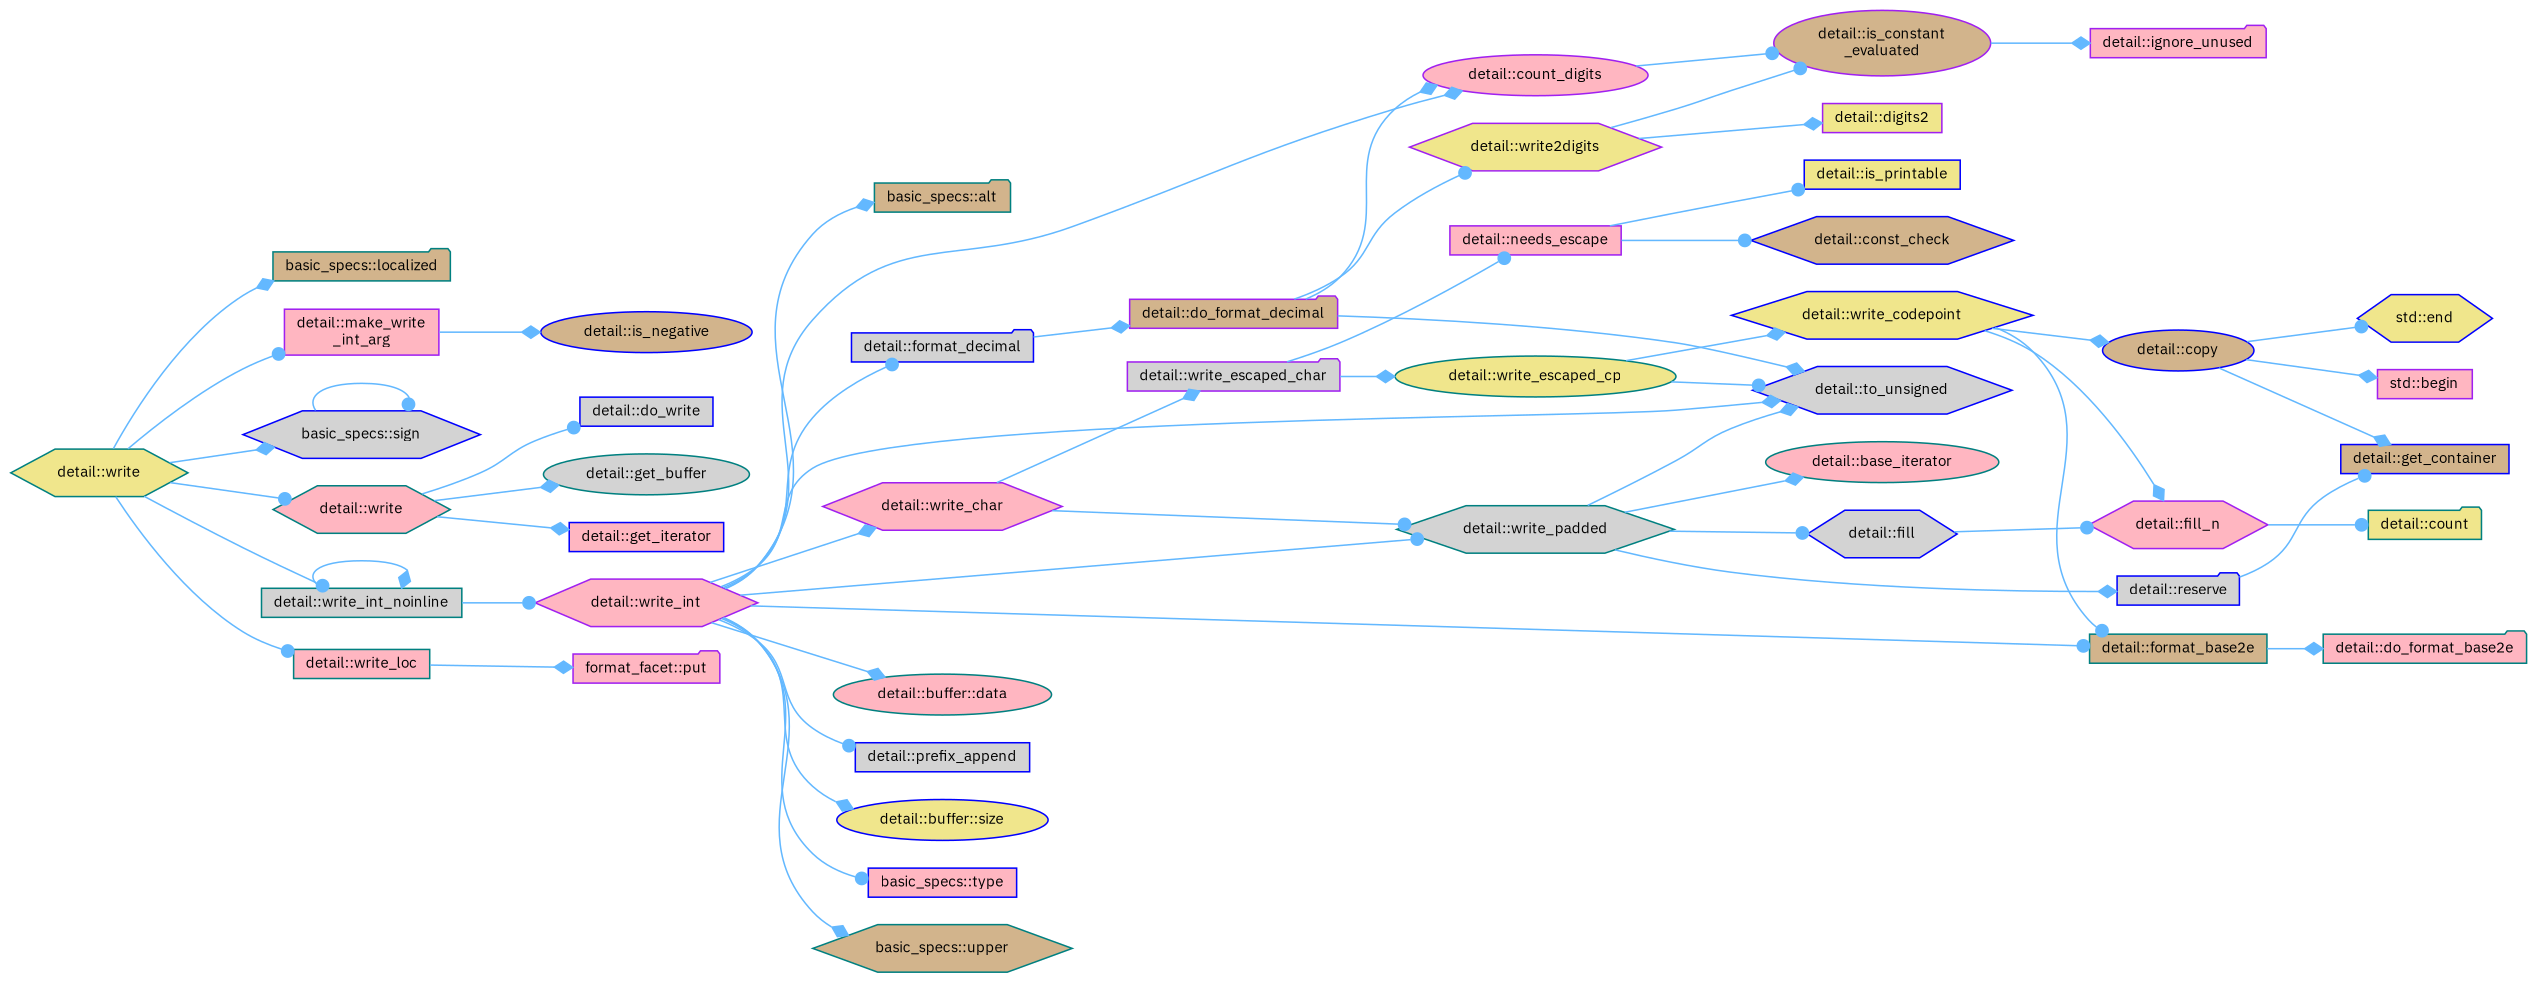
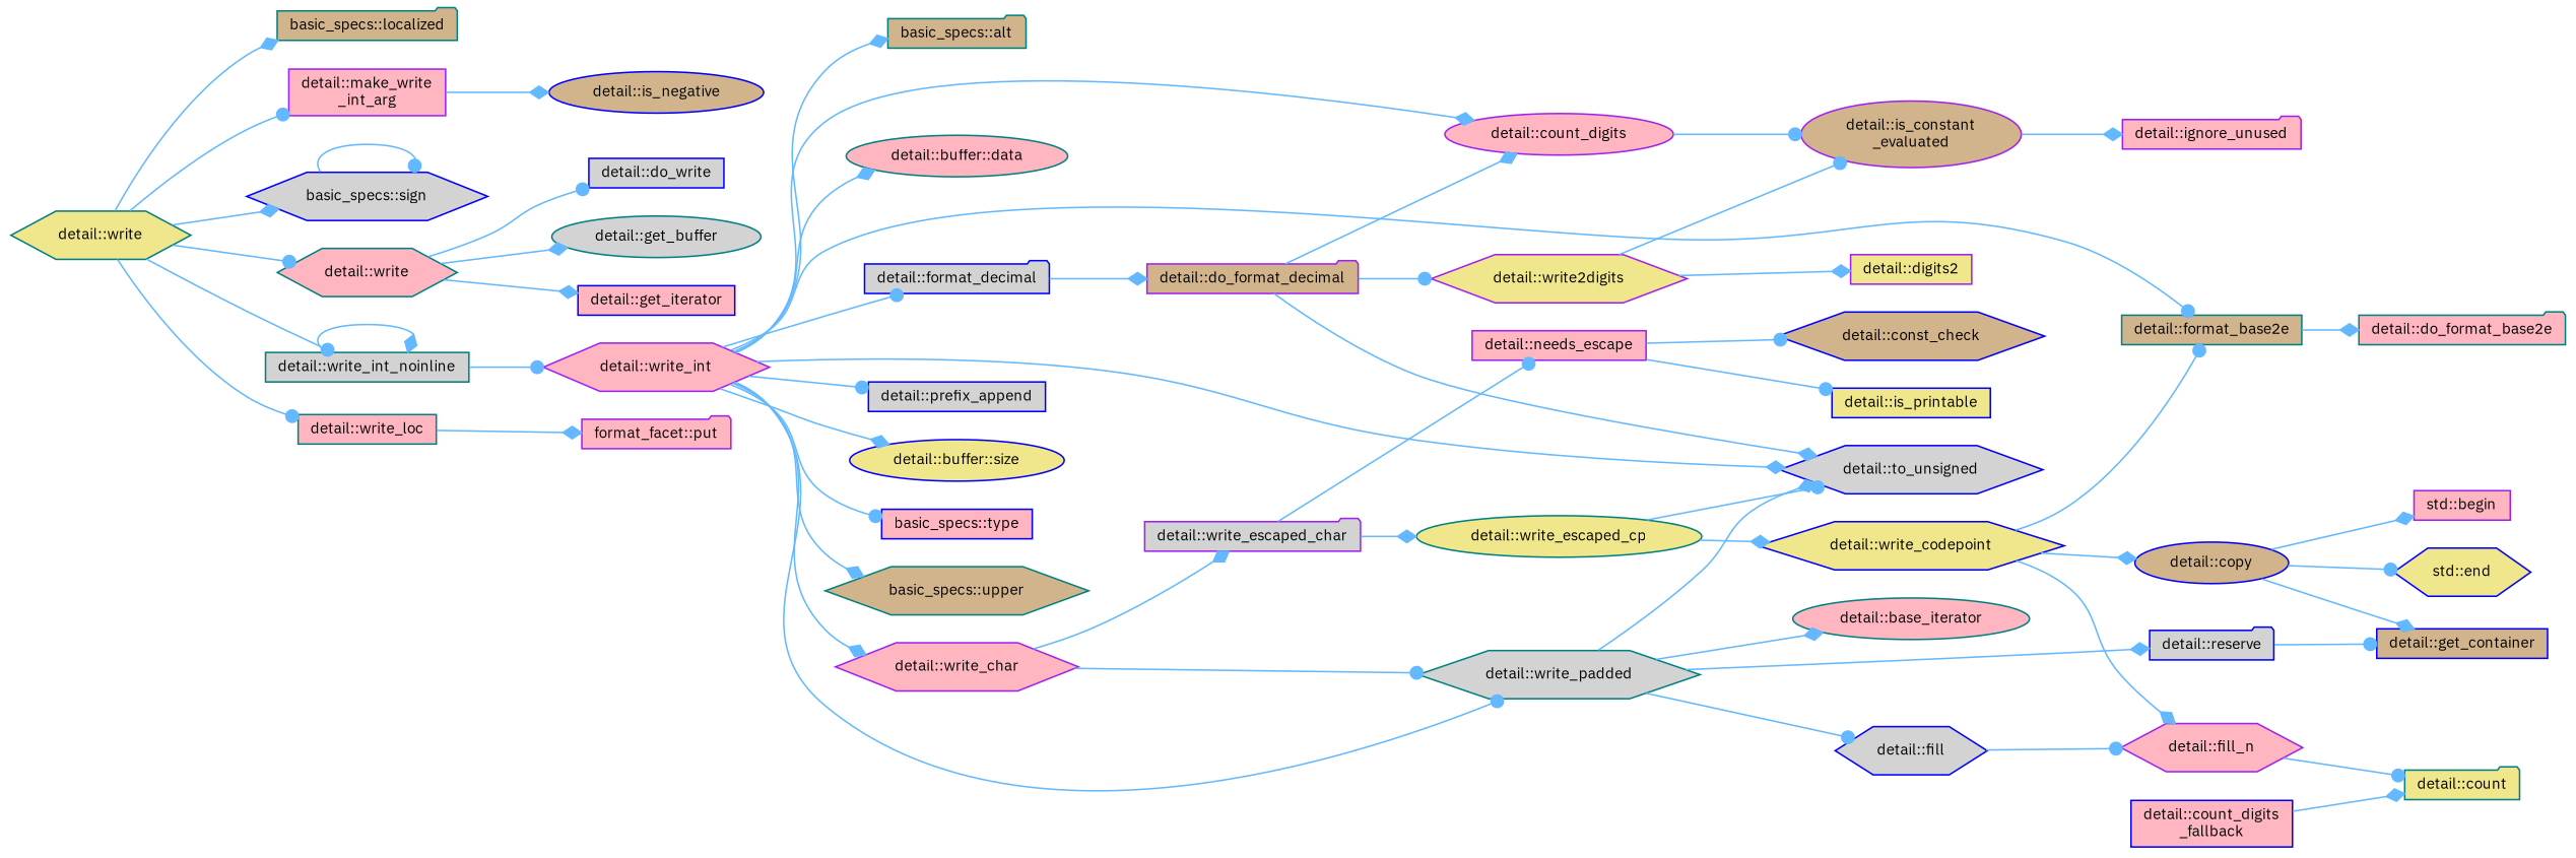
  digraph {
    fontname="IBM Plex Sans"
    rankdir=LR
    node [color=blue fillcolor=lightpink fontname="IBM Plex Sans" fontsize=10 shape=hexagon style=filled]
    edge [arrowhead=diamond color=steelblue1 fontname="IBM Plex Sans" fontsize=10 labelfontname=Helvetica labelfontsize=10 style=solid]
    n1 [color=teal fillcolor=khaki fontcolor=black height=0.2 label="detail::write" width=0.4]
    n2 [color=teal fillcolor=tan height=0.2 label="basic_specs::localized" shape=folder width=0.4]
    n3 [color=purple height=0.2 label="detail::make_write\l_int_arg" shape=box width=0.4]
    n4 [fillcolor=lightgrey height=0.2 label="basic_specs::sign" width=0.4]
    n5 [color=teal height=0.2 label="detail::write" width=0.4]
    n6 [color=teal fillcolor=lightgrey height=0.2 label="detail::write_int_noinline" shape=box width=0.4]
    n7 [color=teal height=0.2 label="detail::write_loc" shape=box width=0.4]
    n8 [fillcolor=tan height=0.2 label="detail::is_negative" shape=ellipse width=0.4]
    n9 [fillcolor=lightgrey height=0.2 label="detail::do_write" shape=box width=0.4]
    n10 [color=teal fillcolor=lightgrey height=0.2 label="detail::get_buffer" shape=ellipse width=0.4]
    n11 [height=0.2 label="detail::get_iterator" shape=box width=0.4]
    n12 [color=purple height=0.2 label="detail::write_int" width=0.4]
    n13 [color=purple height=0.2 label="format_facet::put" shape=folder width=0.4]
    n14 [color=teal fillcolor=tan height=0.2 label="basic_specs::alt" shape=folder width=0.4]
    n15 [color=purple height=0.2 label="detail::count_digits" shape=ellipse width=0.4]
    n16 [color=teal height=0.2 label="detail::buffer::data" shape=ellipse width=0.4]
    n17 [color=teal fillcolor=tan height=0.2 label="detail::format_base2e" shape=box width=0.4]
    n18 [fillcolor=lightgrey height=0.2 label="detail::format_decimal" shape=folder width=0.4]
    n19 [fillcolor=lightgrey height=0.2 label="detail::to_unsigned" width=0.4]
    n20 [fillcolor=lightgrey height=0.2 label="detail::prefix_append" shape=box width=0.4]
    n21 [fillcolor=khaki height=0.2 label="detail::buffer::size" shape=ellipse width=0.4]
    n22 [height=0.2 label="basic_specs::type" shape=box width=0.4]
    n23 [color=teal fillcolor=tan height=0.2 label="basic_specs::upper" width=0.4]
    n24 [color=purple height=0.2 label="detail::write_char" width=0.4]
    n25 [color=teal fillcolor=lightgrey height=0.2 label="detail::write_padded" width=0.4]
    n26 [color=purple fillcolor=tan height=0.2 label="detail::is_constant\l_evaluated" shape=ellipse width=0.4]
    n27 [color=teal height=0.2 label="detail::do_format_base2e" shape=folder width=0.4]
    n28 [color=purple fillcolor=tan height=0.2 label="detail::do_format_decimal" shape=folder width=0.4]
    n29 [color=purple fillcolor=lightgrey height=0.2 label="detail::write_escaped_char" shape=folder width=0.4]
    n30 [color=teal height=0.2 label="detail::base_iterator" shape=ellipse width=0.4]
    n31 [fillcolor=lightgrey height=0.2 label="detail::fill" width=0.4]
    n32 [fillcolor=lightgrey height=0.2 label="detail::reserve" shape=folder width=0.4]
+   n33 [height=0.2 label="detail::count_digits\l_fallback" shape=box width=0.4]
    n34 [color=teal fillcolor=khaki height=0.2 label="detail::count" shape=folder width=0.4]
    n35 [color=purple height=0.2 label="detail::ignore_unused" shape=folder width=0.4]
    n36 [color=purple fillcolor=khaki height=0.2 label="detail::write2digits" width=0.4]
    n37 [color=purple fillcolor=khaki height=0.2 label="detail::digits2" shape=box width=0.4]
    n38 [color=purple height=0.2 label="detail::needs_escape" shape=box width=0.4]
    n39 [color=teal fillcolor=khaki height=0.2 label="detail::write_escaped_cp" shape=ellipse width=0.4]
    n40 [fillcolor=tan height=0.2 label="detail::const_check" width=0.4]
    n41 [fillcolor=khaki height=0.2 label="detail::is_printable" shape=box width=0.4]
    n42 [fillcolor=khaki height=0.2 label="detail::write_codepoint" width=0.4]
    n43 [fillcolor=tan height=0.2 label="detail::copy" shape=ellipse width=0.4]
    n44 [color=purple height=0.2 label="detail::fill_n" width=0.4]
    n45 [color=purple height=0.2 label="std::begin" shape=box width=0.4]
    n46 [fillcolor=khaki height=0.2 label="std::end" width=0.4]
    n47 [fillcolor=tan height=0.2 label="detail::get_container" shape=box width=0.4]
    n1 -> n2
    n1 -> n3 [arrowhead=dot]
    n1 -> n4
    n1 -> n5 [arrowhead=dot]
    n1 -> n6 [arrowhead=dot]
    n1 -> n7 [arrowhead=dot]
    n3 -> n8
    n4 -> n4 [arrowhead=dot]
    n5 -> n9 [arrowhead=dot]
    n5 -> n10
    n5 -> n11
    n6 -> n6
    n6 -> n12 [arrowhead=dot]
    n7 -> n13
    n12 -> n14
    n12 -> n15
    n12 -> n16
    n12 -> n17 [arrowhead=dot]
    n12 -> n18 [arrowhead=dot]
    n12 -> n19
    n12 -> n20 [arrowhead=dot]
    n12 -> n21
    n12 -> n22 [arrowhead=dot]
    n12 -> n23
    n12 -> n24
    n12 -> n25 [arrowhead=dot]
    n15 -> n26 [arrowhead=dot]
    n17 -> n27
    n18 -> n28
    n24 -> n25 [arrowhead=dot]
    n24 -> n29
    n25 -> n19
    n25 -> n30
    n25 -> n31 [arrowhead=dot]
    n25 -> n32
    n26 -> n35
    n28 -> n15
    n28 -> n19
    n28 -> n36 [arrowhead=dot]
    n29 -> n38 [arrowhead=dot]
    n29 -> n39
    n31 -> n44 [arrowhead=dot]
    n32 -> n47 [arrowhead=dot]
+   n33 -> n34
    n36 -> n26 [arrowhead=dot]
    n36 -> n37
    n38 -> n40 [arrowhead=dot]
    n38 -> n41 [arrowhead=dot]
    n39 -> n19 [arrowhead=dot]
    n39 -> n42
    n42 -> n17 [arrowhead=dot]
    n42 -> n43
    n42 -> n44
    n43 -> n45
    n43 -> n46 [arrowhead=dot]
    n43 -> n47
    n44 -> n34 [arrowhead=dot]
  }
